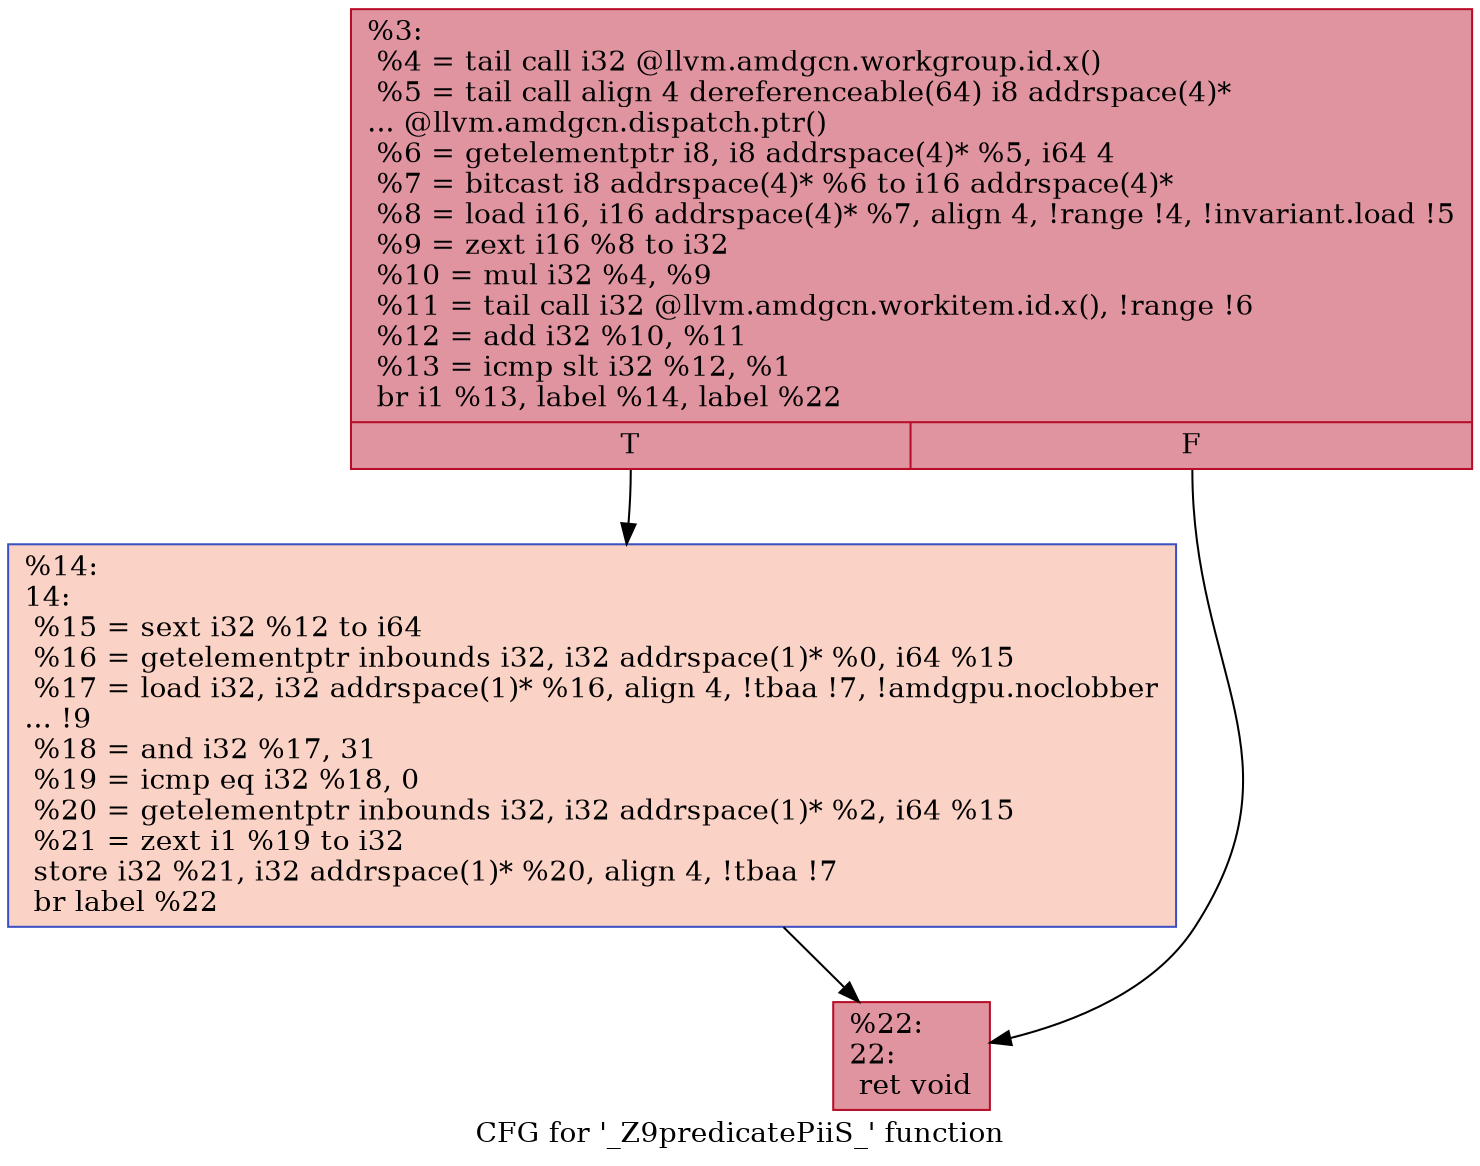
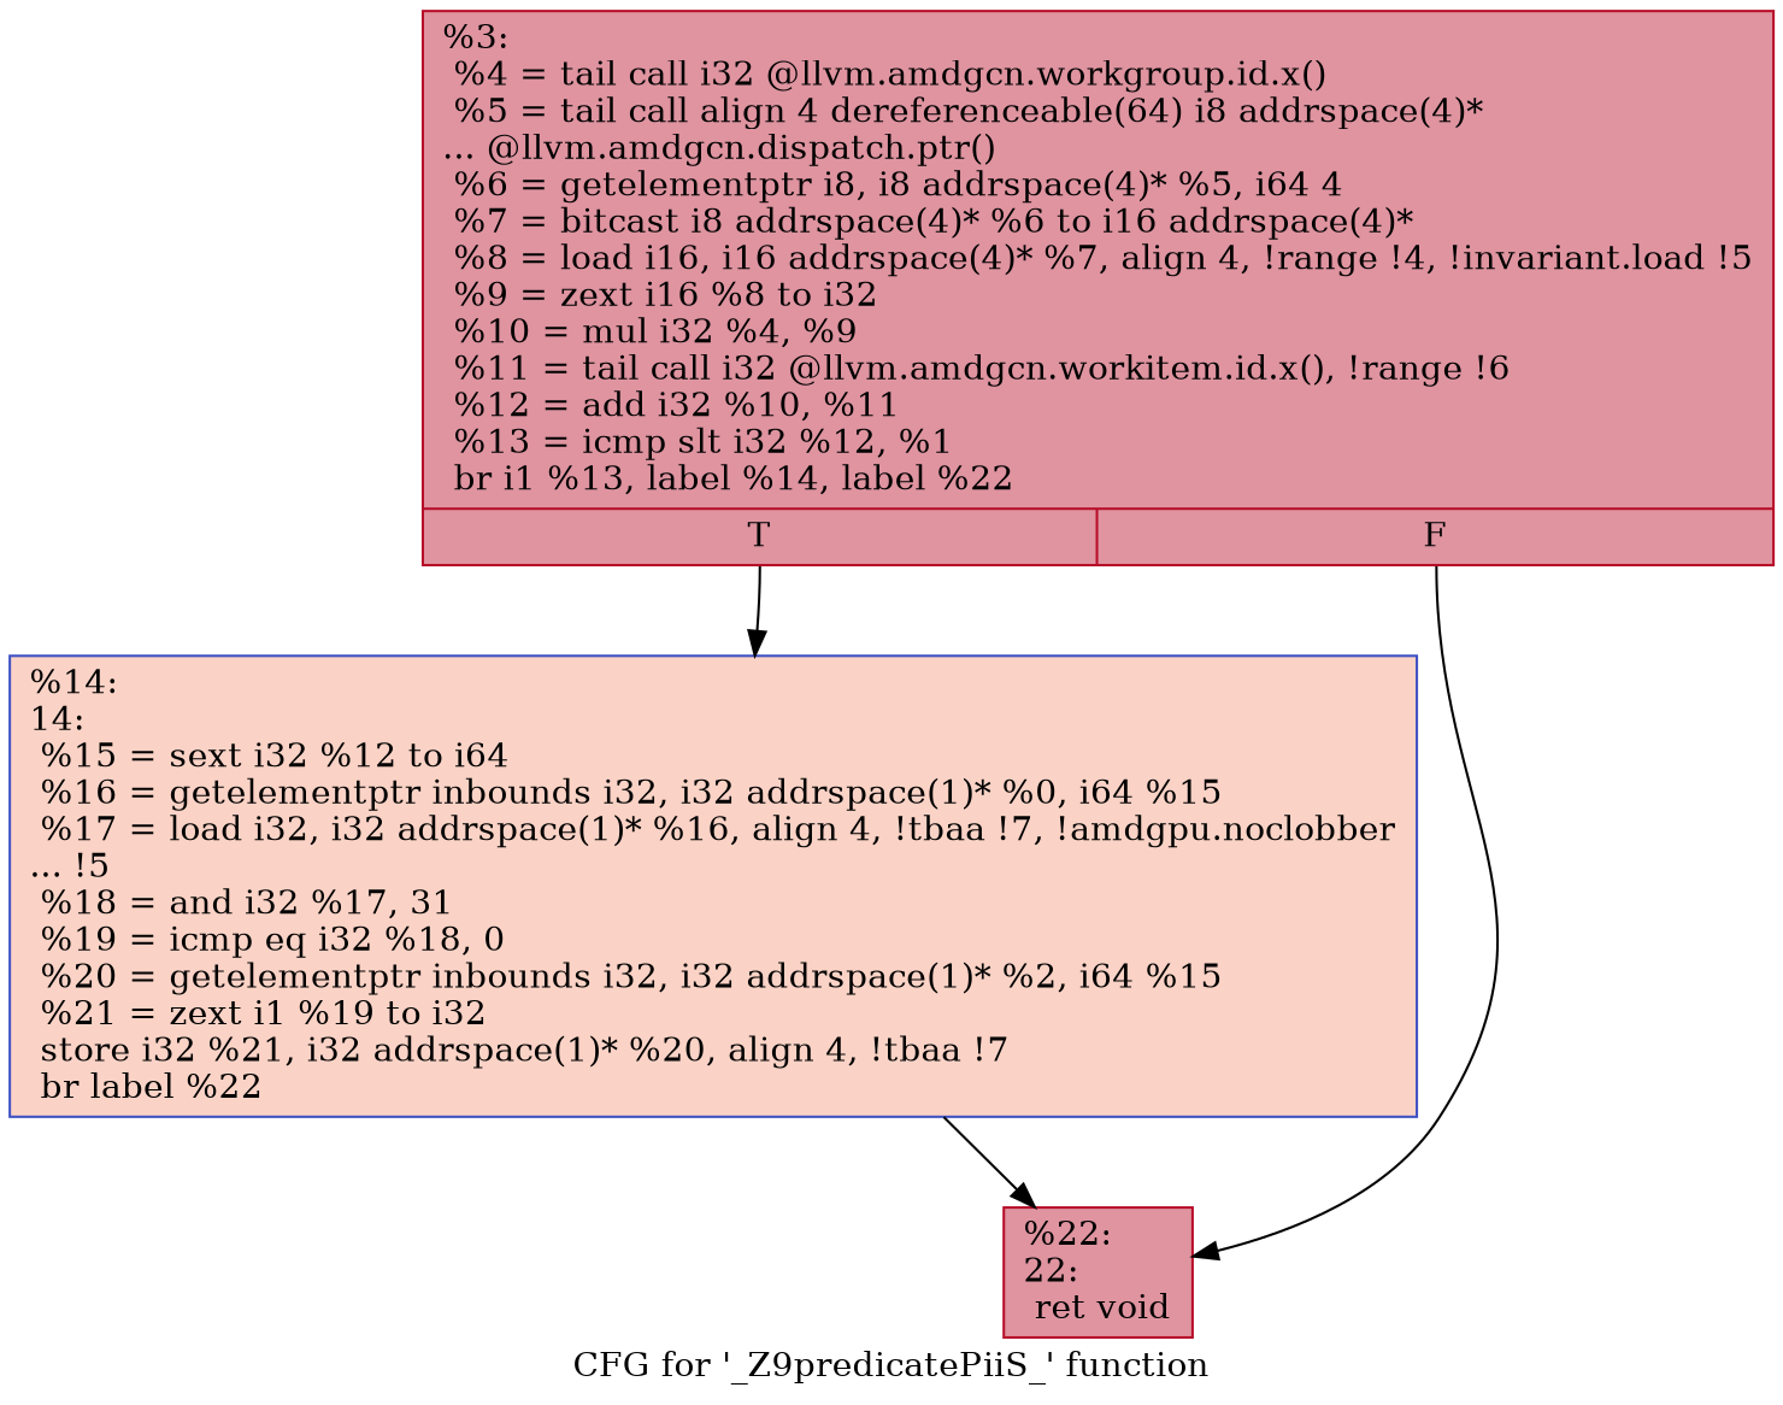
  digraph {
    label="CFG for '_Z9predicatePiiS_' function"
    node [color="#b70d28ff" fillcolor="#b70d2870" shape=record style=filled]
    n1 [label="{%3:\l  %4 = tail call i32 @llvm.amdgcn.workgroup.id.x()\l  %5 = tail call align 4 dereferenceable(64) i8 addrspace(4)*\l... @llvm.amdgcn.dispatch.ptr()\l  %6 = getelementptr i8, i8 addrspace(4)* %5, i64 4\l  %7 = bitcast i8 addrspace(4)* %6 to i16 addrspace(4)*\l  %8 = load i16, i16 addrspace(4)* %7, align 4, !range !4, !invariant.load !5\l  %9 = zext i16 %8 to i32\l  %10 = mul i32 %4, %9\l  %11 = tail call i32 @llvm.amdgcn.workitem.id.x(), !range !6\l  %12 = add i32 %10, %11\l  %13 = icmp slt i32 %12, %1\l  br i1 %13, label %14, label %22\l|{<s0>T|<s1>F}}"]
-   n2 [color="#3d50c3ff" fillcolor="#f59c7d70" label="{%14:\l14:                                               \l  %15 = sext i32 %12 to i64\l  %16 = getelementptr inbounds i32, i32 addrspace(1)* %0, i64 %15\l  %17 = load i32, i32 addrspace(1)* %16, align 4, !tbaa !7, !amdgpu.noclobber\l... !9\l  %18 = and i32 %17, 31\l  %19 = icmp eq i32 %18, 0\l  %20 = getelementptr inbounds i32, i32 addrspace(1)* %2, i64 %15\l  %21 = zext i1 %19 to i32\l  store i32 %21, i32 addrspace(1)* %20, align 4, !tbaa !7\l  br label %22\l}"]
+   n2 [color="#3d50c3ff" fillcolor="#f59c7d70" label="{%14:\l14:                                               \l  %15 = sext i32 %12 to i64\l  %16 = getelementptr inbounds i32, i32 addrspace(1)* %0, i64 %15\l  %17 = load i32, i32 addrspace(1)* %16, align 4, !tbaa !7, !amdgpu.noclobber\l... !5\l  %18 = and i32 %17, 31\l  %19 = icmp eq i32 %18, 0\l  %20 = getelementptr inbounds i32, i32 addrspace(1)* %2, i64 %15\l  %21 = zext i1 %19 to i32\l  store i32 %21, i32 addrspace(1)* %20, align 4, !tbaa !7\l  br label %22\l}"]
    n3 [label="{%22:\l22:                                               \l  ret void\l}"]
    n1 -> n2 [tailport=s0]
    n1 -> n3 [tailport=s1]
    n2 -> n3
  }
